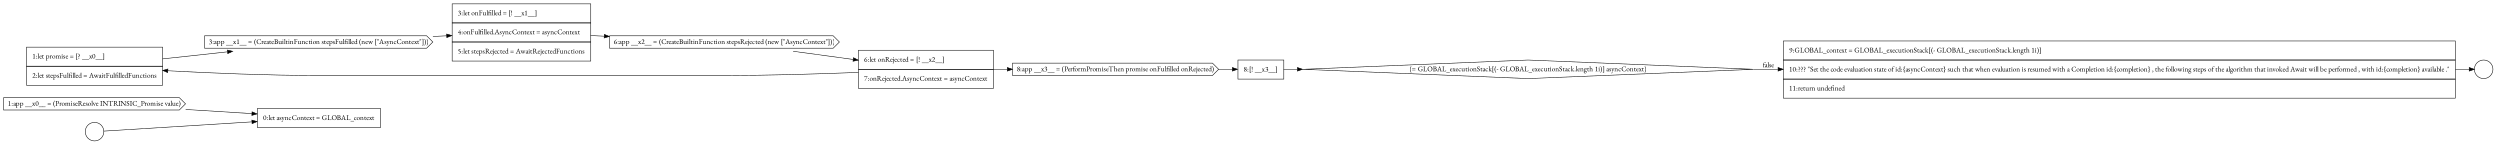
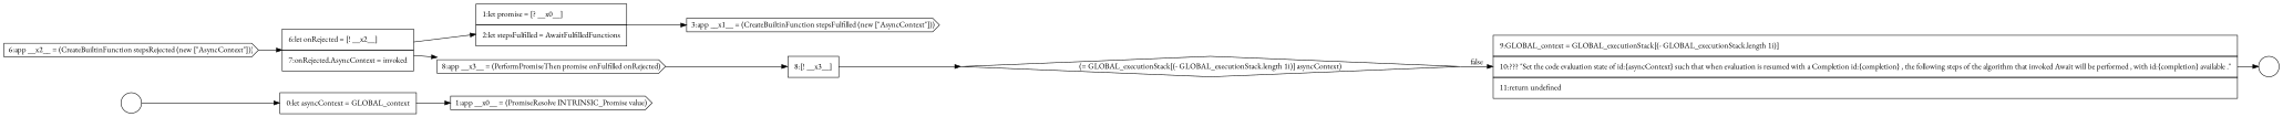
  digraph {
    fontname="EB Garamond"
    rankdir=LR
    node [color=black fillcolor=white fontname="EB Garamond" shape=none style=filled]
    edge [color=black fontname="EB Garamond"]
    n1 [label=<<font color="black">1:app __x0__ = (PromiseResolve INTRINSIC_Promise value)</font>> shape=cds]
    n2 [label=<<font color="black">     <table border="0" cellborder="1" cellspacing="0" cellpadding="10">       <tr><td align="left">1:let promise = [? __x0__]</td></tr>       <tr><td align="left">2:let stepsFulfilled = AwaitFulfilledFunctions</td></tr>     </table>   </font>> margin=0]
    n3 [label=<<font color="black">3:app __x1__ = (CreateBuiltinFunction stepsFulfilled (new [&quot;AsyncContext&quot;]))</font>> shape=cds]
    n4 [label=<<font color="black">6:app __x2__ = (CreateBuiltinFunction stepsRejected (new [&quot;AsyncContext&quot;]))</font>> shape=cds]
-   n5 [label=<<font color="black">     <table border="0" cellborder="1" cellspacing="0" cellpadding="10">       <tr><td align="left">6:let onRejected = [! __x2__]</td></tr>       <tr><td align="left">7:onRejected.AsyncContext = asyncContext</td></tr>     </table>   </font>> margin=0]
+   n5 [label=<<font color="black">     <table border="0" cellborder="1" cellspacing="0" cellpadding="10">       <tr><td align="left">6:let onRejected = [! __x2__]</td></tr>       <tr><td align="left">7:onRejected.AsyncContext = invoked</td></tr>     </table>   </font>> margin=0]
    n6 [label=<<font color="black">8:app __x3__ = (PerformPromiseThen promise onFulfilled onRejected)</font>> shape=cds]
    n7 [label=<<font color="black">(= GLOBAL_executionStack[(- GLOBAL_executionStack.length 1i)] asyncContext)</font>> shape=diamond]
    n8 [label=<<font color="black">     <table border="0" cellborder="1" cellspacing="0" cellpadding="10">       <tr><td align="left">9:GLOBAL_context = GLOBAL_executionStack[(- GLOBAL_executionStack.length 1i)]</td></tr>       <tr><td align="left">10:??? &quot;Set the code evaluation state of id:{asyncContext} such that when evaluation is resumed with a Completion id:{completion} , the following steps of the algorithm that invoked Await will be performed , with id:{completion} available .&quot;</td></tr>       <tr><td align="left">11:return undefined</td></tr>     </table>   </font>> margin=0]
    n9 [label=" " shape=circle]
-   n10 [label=<<font color="black">     <table border="0" cellborder="1" cellspacing="0" cellpadding="10">       <tr><td align="left">3:let onFulfilled = [! __x1__]</td></tr>       <tr><td align="left">4:onFulfilled.AsyncContext = asyncContext</td></tr>       <tr><td align="left">5:let stepsRejected = AwaitRejectedFunctions</td></tr>     </table>   </font>> margin=0]
    n11 [label=<<font color="black">     <table border="0" cellborder="1" cellspacing="0" cellpadding="10">       <tr><td align="left">0:let asyncContext = GLOBAL_context</td></tr>     </table>   </font>> margin=0]
    n12 [label=<<font color="black">     <table border="0" cellborder="1" cellspacing="0" cellpadding="10">       <tr><td align="left">8:[! __x3__]</td></tr>     </table>   </font>> margin=0]
    n13 [label=" " shape=circle]
    n2 -> n3
-   n3 -> n10
    n4 -> n5
    n5 -> n2
    n5 -> n6
    n6 -> n12
    n7 -> n8 [label=<<font color="black">false</font>>]
    n8 -> n9
-   n10 -> n4
-   n1 -> n11
+   n11 -> n1
    n12 -> n7
    n13 -> n11
  }
